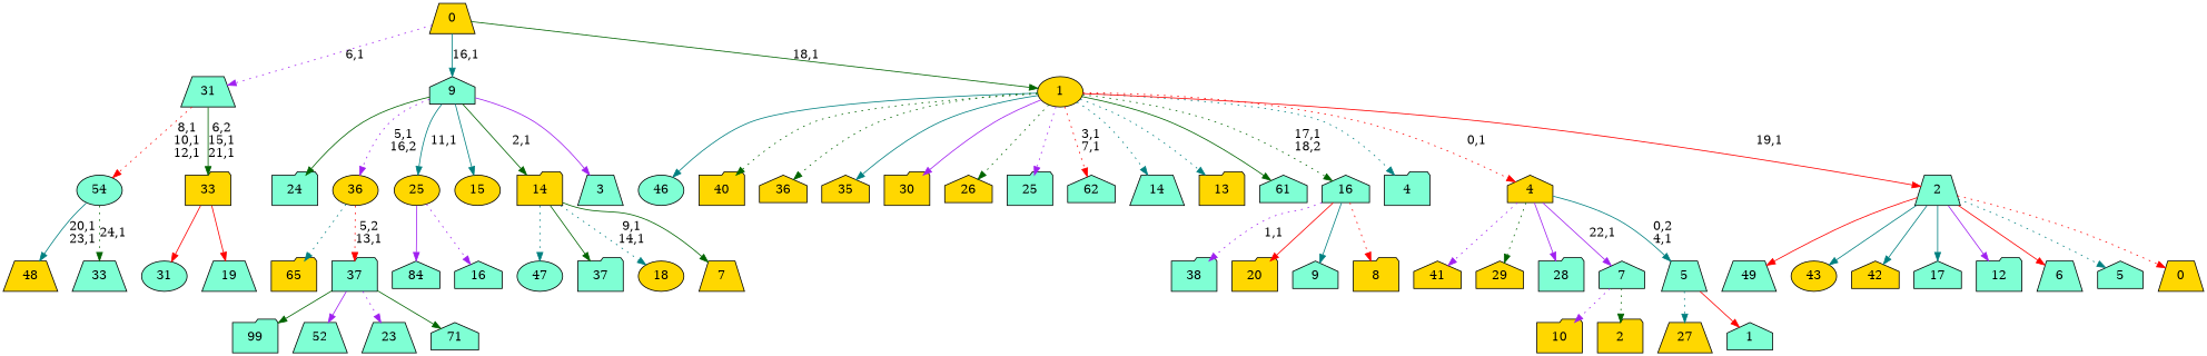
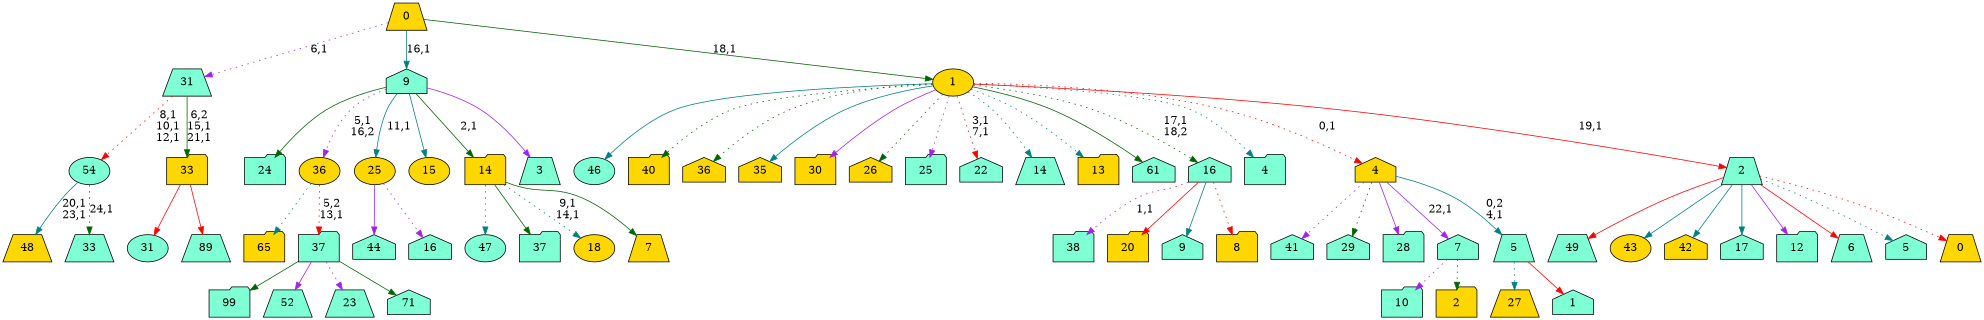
  digraph {
    fontname="DejaVu Serif"
    node [fillcolor=aquamarine fontname="DejaVu Serif" shape=folder style=filled]
    edge [color=teal fontname="DejaVu Serif" style=solid]
    n1 [label=49 shape=trapezium]
    n2 [fillcolor=gold label=48 shape=trapezium]
    n3 [label=47 shape=ellipse]
    n4 [label=46 shape=ellipse]
    n5 [fillcolor=gold label=65]
-   n6 [label=84 shape=house]
+   n6 [label=44 shape=house]
    n7 [fillcolor=gold label=43 shape=ellipse]
    n8 [fillcolor=gold label=42 shape=house]
-   n9 [fillcolor=gold label=41 shape=house]
+   n9 [label=41 shape=house]
    n10 [fillcolor=gold label=40]
    n11 [label=99]
    n12 [label=38]
    n13 [label=37]
    n14 [fillcolor=gold label=36 shape=house]
    n15 [fillcolor=gold label=35 shape=house]
    n16 [label=33 shape=trapezium]
    54 [shape=ellipse]
    n18 [label=52 shape=trapezium]
    n19 [label=31 shape=ellipse]
    n20 [fillcolor=gold label=30]
-   n21 [fillcolor=gold label=29 shape=house]
+   n21 [label=29 shape=house]
    n22 [label=28]
    n23 [fillcolor=gold label=27 shape=trapezium]
    n24 [fillcolor=gold label=26 shape=house]
    n25 [label=25]
    n26 [label=24]
    n27 [label=23 shape=trapezium]
-   n28 [label=62 shape=house]
+   n28 [label=22 shape=house]
    n29 [label=71 shape=house]
    37
    36 [fillcolor=gold shape=ellipse]
    n32 [fillcolor=gold label=20]
-   n33 [label=19 shape=trapezium]
+   n33 [label=89 shape=trapezium]
    33 [fillcolor=gold]
    31 [shape=trapezium]
    n36 [fillcolor=gold label=18 shape=ellipse]
    n37 [label=17 shape=house]
    n38 [label=16 shape=house]
    25 [fillcolor=gold shape=ellipse]
    n40 [fillcolor=gold label=15 shape=ellipse]
    n41 [label=14 shape=trapezium]
    n42 [fillcolor=gold label=13]
    n43 [label=12]
    n44 [label=61 shape=house]
-   n45 [fillcolor=gold label=10]
+   n45 [label=10]
    n46 [label=9 shape=house]
    n47 [fillcolor=gold label=8]
    16 [shape=house]
    n49 [fillcolor=gold label=7 shape=trapezium]
    14 [fillcolor=gold]
    n51 [label=6 shape=trapezium]
    n52 [label=5 shape=house]
    n53 [label=4]
    n54 [label=3 shape=trapezium]
    9 [shape=house]
    n56 [fillcolor=gold label=2]
    7 [shape=house]
    n58 [label=1 shape=house]
    5 [shape=trapezium]
    4 [fillcolor=gold shape=house]
    n61 [fillcolor=gold label=0 shape=trapezium]
    2 [shape=trapezium]
    1 [fillcolor=gold shape=ellipse]
    0 [fillcolor=gold shape=trapezium]
    54 -> n2 [label="20,1\n23,1"]
    54 -> n16 [color=darkgreen label="24,1" style=dotted]
    37 -> n11 [color=darkgreen]
    37 -> n18 [color=purple]
    37 -> n27 [color=purple style=dotted]
    37 -> n29 [color=darkgreen]
    36 -> n5 [style=dotted]
    36 -> 37 [color=red label="5,2\n13,1" style=dotted]
    33 -> n19 [color=red]
    33 -> n33 [color=red]
    31 -> 54 [color=red label="8,1\n10,1\n12,1" style=dotted]
    31 -> 33 [color=darkgreen label="6,2\n15,1\n21,1"]
    25 -> n6 [color=purple]
    25 -> n38 [color=purple style=dotted]
    16 -> n12 [color=purple label="1,1" style=dotted]
    16 -> n32 [color=red]
    16 -> n46
    16 -> n47 [color=red style=dotted]
    14 -> n3 [style=dotted]
    14 -> n13 [color=darkgreen]
    14 -> n36 [label="9,1\n14,1" style=dotted]
    14 -> n49 [color=darkgreen]
    9 -> n26 [color=darkgreen]
    9 -> 36 [color=purple label="5,1\n16,2" style=dotted]
    9 -> 25 [label="11,1"]
    9 -> n40
    9 -> 14 [color=darkgreen label="2,1"]
    9 -> n54 [color=purple]
    7 -> n45 [color=purple style=dotted]
    7 -> n56 [color=darkgreen style=dotted]
    5 -> n23 [style=dotted]
    5 -> n58 [color=red]
    4 -> n9 [color=purple style=dotted]
    4 -> n21 [color=darkgreen style=dotted]
    4 -> n22 [color=purple]
    4 -> 7 [color=purple label="22,1"]
    4 -> 5 [label="0,2\n4,1"]
    2 -> n1 [color=red]
    2 -> n7
    2 -> n8
    2 -> n37
    2 -> n43 [color=purple]
    2 -> n51 [color=red]
    2 -> n52 [style=dotted]
    2 -> n61 [color=red style=dotted]
    1 -> n4
    1 -> n10 [color=darkgreen style=dotted]
    1 -> n14 [color=darkgreen style=dotted]
    1 -> n15
    1 -> n20 [color=purple]
    1 -> n24 [color=darkgreen style=dotted]
    1 -> n25 [color=purple style=dotted]
    1 -> n28 [color=red label="3,1\n7,1" style=dotted]
    1 -> n41 [style=dotted]
    1 -> n42 [style=dotted]
    1 -> n44 [color=darkgreen]
    1 -> 16 [color=darkgreen label="17,1\n18,2" style=dotted]
    1 -> n53 [style=dotted]
    1 -> 4 [color=red label="0,1" style=dotted]
    1 -> 2 [color=red label="19,1"]
    0 -> 31 [color=purple label="6,1" style=dotted]
    0 -> 9 [label="16,1"]
    0 -> 1 [color=darkgreen label="18,1"]
  }
